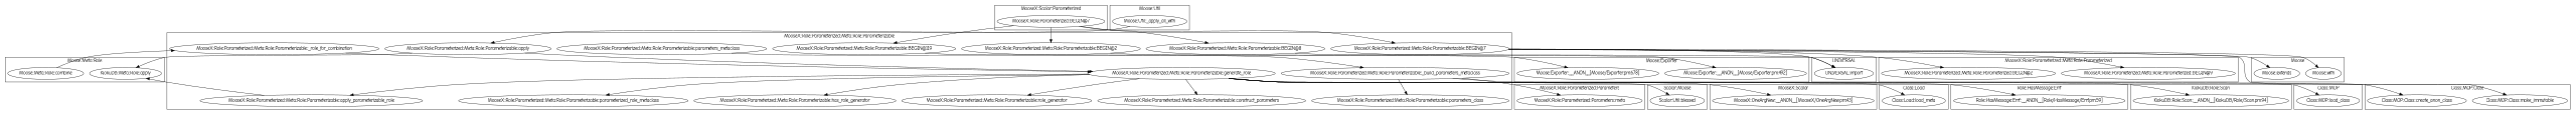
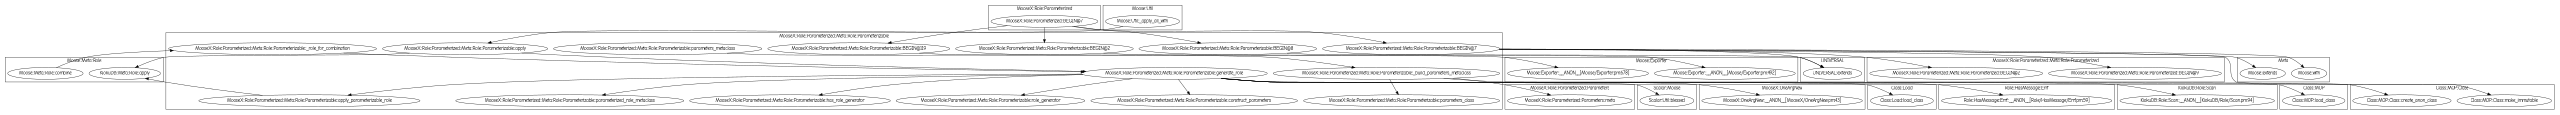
  digraph {
    fontname="Comic Neue"
    node [fontname="Comic Neue"]
    edge [fontname="Comic Neue"]
    "Scalar::Util::blessed"
    "MooseX::OneArgNew::__ANON__[MooseX/OneArgNew.pm:43]"
-   "UNIVERSAL::import"
-   "Class::Load::load_class" [label="Class::Load::load_meta"]
+   "UNIVERSAL::import" [label="UNIVERSAL::extends"]
+   "Class::Load::load_class"
    "Role::HasMessage::Errf::__ANON__[Role/HasMessage/Errf.pm:59]"
    "MooseX::Role::Parameterized::Meta::Role::Parameterized::BEGIN@9"
    "MooseX::Role::Parameterized::Meta::Role::Parameterized::BEGIN@2"
    n8 [label="KiokuDB::Meta::Role::apply"]
    "Moose::Meta::Role::combine"
    "Class::MOP::Class::create_anon_class"
    "Class::MOP::Class::make_immutable"
    "Moose::with"
    "Moose::extends"
    "MooseX::Role::Parameterized::Meta::Role::Parameterizable::parameterized_role_metaclass"
    "MooseX::Role::Parameterized::Meta::Role::Parameterizable::has_role_generator"
    "MooseX::Role::Parameterized::Meta::Role::Parameterizable::_build_parameters_metaclass"
    "MooseX::Role::Parameterized::Meta::Role::Parameterizable::apply"
    "MooseX::Role::Parameterized::Meta::Role::Parameterizable::BEGIN@119"
    "MooseX::Role::Parameterized::Meta::Role::Parameterizable::BEGIN@2"
    "MooseX::Role::Parameterized::Meta::Role::Parameterizable::apply_parameterizable_role"
    "MooseX::Role::Parameterized::Meta::Role::Parameterizable::parameters_metaclass"
    "MooseX::Role::Parameterized::Meta::Role::Parameterizable::generate_role"
    "MooseX::Role::Parameterized::Meta::Role::Parameterizable::BEGIN@8"
    "MooseX::Role::Parameterized::Meta::Role::Parameterizable::role_generator"
    "MooseX::Role::Parameterized::Meta::Role::Parameterizable::construct_parameters"
    "MooseX::Role::Parameterized::Meta::Role::Parameterizable::parameters_class"
    "MooseX::Role::Parameterized::Meta::Role::Parameterizable::BEGIN@7"
    "MooseX::Role::Parameterized::Meta::Role::Parameterizable::_role_for_combination"
    "KiokuDB::Role::Scan::__ANON__[KiokuDB/Role/Scan.pm:94]"
    "MooseX::Role::Parameterized::Parameters::meta"
    "MooseX::Role::Parameterized::BEGIN@7"
    "Moose::Exporter::__ANON__[Moose/Exporter.pm:492]"
    "Moose::Exporter::__ANON__[Moose/Exporter.pm:678]"
    n34 [label="Moose::Util::_apply_all_with"]
    "Class::MOP::load_class"
    subgraph cluster_1 {
      label="Scalar::Moose"
      "Scalar::Util::blessed"
    }
    subgraph cluster_2 {
-     label="MooseX::Scalar"
+     label="MooseX::OneArgNew"
      "MooseX::OneArgNew::__ANON__[MooseX/OneArgNew.pm:43]"
    }
    subgraph cluster_3 {
      label=UNIVERSAL
      "UNIVERSAL::import"
    }
    subgraph cluster_4 {
      label="Class::Load"
      "Class::Load::load_class"
    }
    subgraph cluster_5 {
      label="Role::HasMessage::Errf"
      "Role::HasMessage::Errf::__ANON__[Role/HasMessage/Errf.pm:59]"
    }
    subgraph cluster_6 {
      label="MooseX::Role::Parameterized::Meta::Role::Parameterized"
      "MooseX::Role::Parameterized::Meta::Role::Parameterized::BEGIN@9"
      "MooseX::Role::Parameterized::Meta::Role::Parameterized::BEGIN@2"
    }
    subgraph cluster_7 {
      label="Moose::Meta::Role"
      n8
      "Moose::Meta::Role::combine"
    }
    subgraph cluster_8 {
      label="Class::MOP::Class"
      "Class::MOP::Class::create_anon_class"
      "Class::MOP::Class::make_immutable"
    }
    subgraph cluster_9 {
-     label=Moose
+     label=Meta
      "Moose::with"
      "Moose::extends"
    }
    subgraph cluster_10 {
      label="MooseX::Role::Parameterized::Meta::Role::Parameterizable"
      "MooseX::Role::Parameterized::Meta::Role::Parameterizable::parameterized_role_metaclass"
      "MooseX::Role::Parameterized::Meta::Role::Parameterizable::has_role_generator"
      "MooseX::Role::Parameterized::Meta::Role::Parameterizable::_build_parameters_metaclass"
      "MooseX::Role::Parameterized::Meta::Role::Parameterizable::apply"
      "MooseX::Role::Parameterized::Meta::Role::Parameterizable::BEGIN@119"
      "MooseX::Role::Parameterized::Meta::Role::Parameterizable::BEGIN@2"
      "MooseX::Role::Parameterized::Meta::Role::Parameterizable::apply_parameterizable_role"
      "MooseX::Role::Parameterized::Meta::Role::Parameterizable::parameters_metaclass"
      "MooseX::Role::Parameterized::Meta::Role::Parameterizable::generate_role"
      "MooseX::Role::Parameterized::Meta::Role::Parameterizable::BEGIN@8"
      "MooseX::Role::Parameterized::Meta::Role::Parameterizable::role_generator"
      "MooseX::Role::Parameterized::Meta::Role::Parameterizable::construct_parameters"
      "MooseX::Role::Parameterized::Meta::Role::Parameterizable::parameters_class"
      "MooseX::Role::Parameterized::Meta::Role::Parameterizable::BEGIN@7"
      "MooseX::Role::Parameterized::Meta::Role::Parameterizable::_role_for_combination"
    }
    subgraph cluster_11 {
      label="KiokuDB::Role::Scan"
      "KiokuDB::Role::Scan::__ANON__[KiokuDB/Role/Scan.pm:94]"
    }
    subgraph cluster_12 {
      label="MooseX::Role::Parameterized::Parameters"
      "MooseX::Role::Parameterized::Parameters::meta"
    }
    subgraph cluster_13 {
-     label="MooseX::Scalar::Parameterized"
+     label="MooseX::Role::Parameterized"
      "MooseX::Role::Parameterized::BEGIN@7"
    }
    subgraph cluster_14 {
      label="Moose::Exporter"
      "Moose::Exporter::__ANON__[Moose/Exporter.pm:492]"
      "Moose::Exporter::__ANON__[Moose/Exporter.pm:678]"
    }
    subgraph cluster_15 {
      label="Moose::Util"
      n34
    }
    subgraph cluster_16 {
      label="Class::MOP"
      "Class::MOP::load_class"
    }
    "Moose::Meta::Role::combine" -> "MooseX::Role::Parameterized::Meta::Role::Parameterizable::_role_for_combination"
    "MooseX::Role::Parameterized::Meta::Role::Parameterizable::_build_parameters_metaclass" -> "Class::MOP::Class::create_anon_class"
    "MooseX::Role::Parameterized::Meta::Role::Parameterizable::_build_parameters_metaclass" -> "MooseX::Role::Parameterized::Meta::Role::Parameterizable::parameters_class"
    "MooseX::Role::Parameterized::Meta::Role::Parameterizable::_build_parameters_metaclass" -> "MooseX::Role::Parameterized::Parameters::meta"
    "MooseX::Role::Parameterized::Meta::Role::Parameterizable::apply" -> n8
    "MooseX::Role::Parameterized::Meta::Role::Parameterizable::apply" -> "MooseX::Role::Parameterized::Meta::Role::Parameterizable::generate_role"
    "MooseX::Role::Parameterized::Meta::Role::Parameterizable::BEGIN@119" -> "Moose::Exporter::__ANON__[Moose/Exporter.pm:678]"
    "MooseX::Role::Parameterized::Meta::Role::Parameterizable::BEGIN@2" -> "Moose::Exporter::__ANON__[Moose/Exporter.pm:492]"
    "MooseX::Role::Parameterized::Meta::Role::Parameterizable::apply_parameterizable_role" -> n8
    "MooseX::Role::Parameterized::Meta::Role::Parameterizable::parameters_metaclass" -> "MooseX::Role::Parameterized::Meta::Role::Parameterizable::_build_parameters_metaclass"
    "MooseX::Role::Parameterized::Meta::Role::Parameterizable::generate_role" -> "Scalar::Util::blessed"
    "MooseX::Role::Parameterized::Meta::Role::Parameterizable::generate_role" -> "MooseX::OneArgNew::__ANON__[MooseX/OneArgNew.pm:43]"
    "MooseX::Role::Parameterized::Meta::Role::Parameterizable::generate_role" -> "Class::Load::load_class"
    "MooseX::Role::Parameterized::Meta::Role::Parameterizable::generate_role" -> "Role::HasMessage::Errf::__ANON__[Role/HasMessage/Errf.pm:59]"
    "MooseX::Role::Parameterized::Meta::Role::Parameterizable::generate_role" -> "MooseX::Role::Parameterized::Meta::Role::Parameterizable::parameterized_role_metaclass"
    "MooseX::Role::Parameterized::Meta::Role::Parameterizable::generate_role" -> "MooseX::Role::Parameterized::Meta::Role::Parameterizable::has_role_generator"
    "MooseX::Role::Parameterized::Meta::Role::Parameterizable::generate_role" -> "MooseX::Role::Parameterized::Meta::Role::Parameterizable::apply_parameterizable_role"
    "MooseX::Role::Parameterized::Meta::Role::Parameterizable::generate_role" -> "MooseX::Role::Parameterized::Meta::Role::Parameterizable::role_generator"
    "MooseX::Role::Parameterized::Meta::Role::Parameterizable::generate_role" -> "MooseX::Role::Parameterized::Meta::Role::Parameterizable::construct_parameters"
    "MooseX::Role::Parameterized::Meta::Role::Parameterizable::generate_role" -> "KiokuDB::Role::Scan::__ANON__[KiokuDB/Role/Scan.pm:94]"
    "MooseX::Role::Parameterized::Meta::Role::Parameterizable::generate_role" -> "Class::MOP::load_class"
    "MooseX::Role::Parameterized::Meta::Role::Parameterizable::BEGIN@8" -> "UNIVERSAL::import"
    "MooseX::Role::Parameterized::Meta::Role::Parameterizable::BEGIN@7" -> "UNIVERSAL::import"
    "MooseX::Role::Parameterized::Meta::Role::Parameterizable::BEGIN@7" -> "MooseX::Role::Parameterized::Meta::Role::Parameterized::BEGIN@9"
    "MooseX::Role::Parameterized::Meta::Role::Parameterizable::BEGIN@7" -> "MooseX::Role::Parameterized::Meta::Role::Parameterized::BEGIN@2"
    "MooseX::Role::Parameterized::Meta::Role::Parameterizable::BEGIN@7" -> "Class::MOP::Class::make_immutable"
    "MooseX::Role::Parameterized::Meta::Role::Parameterizable::BEGIN@7" -> "Moose::with"
    "MooseX::Role::Parameterized::Meta::Role::Parameterizable::BEGIN@7" -> "Moose::extends"
    "MooseX::Role::Parameterized::Meta::Role::Parameterizable::_role_for_combination" -> "MooseX::Role::Parameterized::Meta::Role::Parameterizable::generate_role"
    "MooseX::Role::Parameterized::BEGIN@7" -> "MooseX::Role::Parameterized::Meta::Role::Parameterizable::BEGIN@119"
    "MooseX::Role::Parameterized::BEGIN@7" -> "MooseX::Role::Parameterized::Meta::Role::Parameterizable::BEGIN@2"
    "MooseX::Role::Parameterized::BEGIN@7" -> "MooseX::Role::Parameterized::Meta::Role::Parameterizable::BEGIN@8"
    "MooseX::Role::Parameterized::BEGIN@7" -> "MooseX::Role::Parameterized::Meta::Role::Parameterizable::BEGIN@7"
    n34 -> "MooseX::Role::Parameterized::Meta::Role::Parameterizable::apply"
  }
